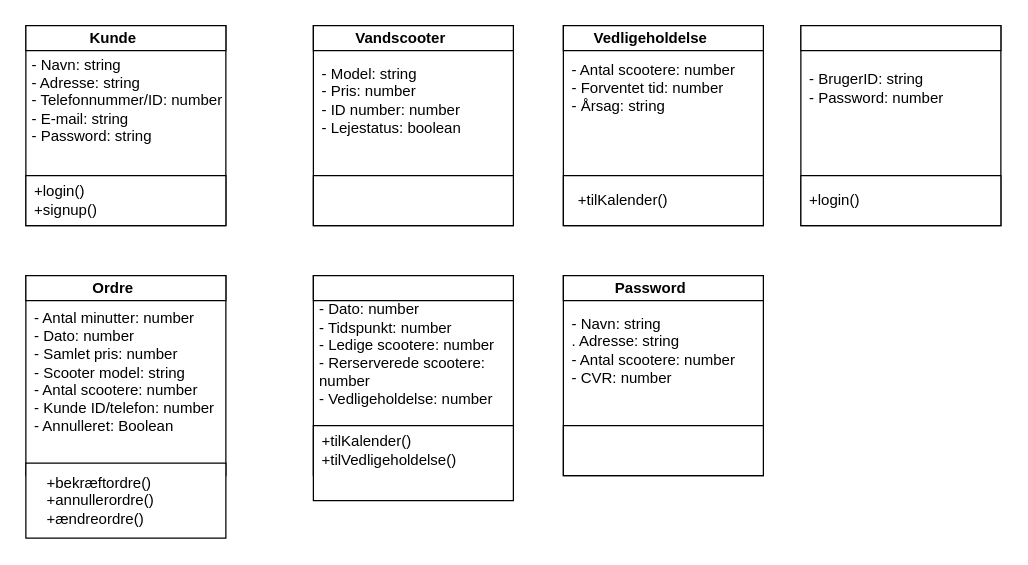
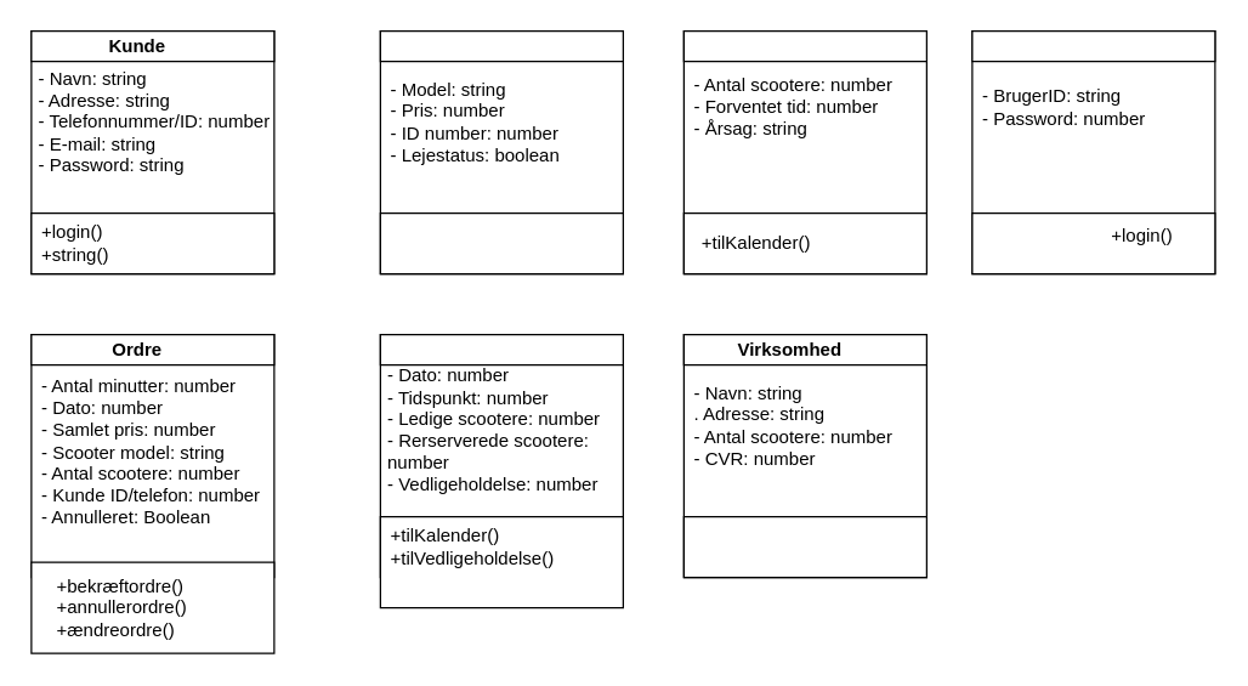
  <mxCell id="0" />
  <mxCell id="1" parent="0" />
  <mxCell id="2" value="" style="whiteSpace=wrap;html=1;aspect=fixed;" vertex="1" parent="1"><mxGeometry x="20" y="20" width="160" height="160" as="geometry" /></mxCell>
  <mxCell id="3" value="" style="rounded=0;whiteSpace=wrap;html=1;" vertex="1" parent="1"><mxGeometry x="20" y="20" width="160" height="20" as="geometry" /></mxCell>
  <mxCell id="4" value="&lt;b&gt;Kunde&lt;/b&gt;" style="text;html=1;strokeColor=none;fillColor=none;align=center;verticalAlign=middle;whiteSpace=wrap;rounded=0;" vertex="1" parent="1"><mxGeometry x="55" y="20" width="70" height="20" as="geometry" /></mxCell>
  <mxCell id="5" value="- Navn: string&lt;br&gt;- Adresse: string&lt;br&gt;- Telefonnummer/ID: number&lt;br&gt;- E-mail: string&lt;br&gt;- Password: string" style="text;html=1;strokeColor=none;fillColor=none;align=left;verticalAlign=middle;whiteSpace=wrap;rounded=0;" vertex="1" parent="1"><mxGeometry x="22.5" y="70" width="155" height="20" as="geometry" /></mxCell>
  <mxCell id="6" value="" style="rounded=0;whiteSpace=wrap;html=1;" vertex="1" parent="1"><mxGeometry x="20" y="140" width="160" height="40" as="geometry" /></mxCell>
- <mxCell id="7" value="+login()&lt;br&gt;+signup()" style="text;html=1;strokeColor=none;fillColor=none;align=left;verticalAlign=middle;whiteSpace=wrap;rounded=0;" vertex="1" parent="1"><mxGeometry x="25" y="150" width="40" height="20" as="geometry" /></mxCell>
+ <mxCell id="7" value="+login()&lt;br&gt;+string()" style="text;html=1;strokeColor=none;fillColor=none;align=left;verticalAlign=middle;whiteSpace=wrap;rounded=0;" vertex="1" parent="1"><mxGeometry x="25" y="150" width="40" height="20" as="geometry" /></mxCell>
  <mxCell id="8" value="" style="whiteSpace=wrap;html=1;aspect=fixed;" vertex="1" parent="1"><mxGeometry x="250" y="20" width="160" height="160" as="geometry" /></mxCell>
  <mxCell id="9" value="" style="rounded=0;whiteSpace=wrap;html=1;" vertex="1" parent="1"><mxGeometry x="250" y="20" width="160" height="20" as="geometry" /></mxCell>
- <mxCell id="10" value="&lt;b&gt;Vandscooter&lt;/b&gt;" style="text;html=1;strokeColor=none;fillColor=none;align=center;verticalAlign=middle;whiteSpace=wrap;rounded=0;" vertex="1" parent="1"><mxGeometry x="285" y="20" width="70" height="20" as="geometry" /></mxCell>
  <mxCell id="11" value="- Model: string&lt;br&gt;- Pris: number&lt;br&gt;- ID number: number&lt;br&gt;- Lejestatus: boolean" style="text;html=1;strokeColor=none;fillColor=none;align=left;verticalAlign=middle;whiteSpace=wrap;rounded=0;" vertex="1" parent="1"><mxGeometry x="255" y="70" width="155" height="20" as="geometry" /></mxCell>
  <mxCell id="12" value="" style="rounded=0;whiteSpace=wrap;html=1;" vertex="1" parent="1"><mxGeometry x="250" y="140" width="160" height="40" as="geometry" /></mxCell>
  <mxCell id="13" value="" style="whiteSpace=wrap;html=1;aspect=fixed;" vertex="1" parent="1"><mxGeometry x="20" y="220" width="160" height="160" as="geometry" /></mxCell>
  <mxCell id="14" value="" style="rounded=0;whiteSpace=wrap;html=1;" vertex="1" parent="1"><mxGeometry x="20" y="220" width="160" height="20" as="geometry" /></mxCell>
  <mxCell id="15" value="&lt;b&gt;Ordre&lt;/b&gt;" style="text;html=1;strokeColor=none;fillColor=none;align=center;verticalAlign=middle;whiteSpace=wrap;rounded=0;" vertex="1" parent="1"><mxGeometry x="55" y="220" width="70" height="20" as="geometry" /></mxCell>
  <mxCell id="16" value="&lt;br&gt;- Antal minutter: number&lt;br&gt;- Dato: number&lt;br&gt;- Samlet pris: number&lt;br&gt;- Scooter model: string&lt;br&gt;- Antal scootere: number&lt;br&gt;- Kunde ID/telefon: number&lt;br&gt;- Annulleret: Boolean" style="text;html=1;strokeColor=none;fillColor=none;align=left;verticalAlign=middle;whiteSpace=wrap;rounded=0;" vertex="1" parent="1"><mxGeometry x="25" y="280" width="155" height="20" as="geometry" /></mxCell>
  <mxCell id="17" value="" style="rounded=0;whiteSpace=wrap;html=1;" vertex="1" parent="1"><mxGeometry x="20" y="370" width="160" height="60" as="geometry" /></mxCell>
  <mxCell id="18" value="+bekræftordre()&lt;br&gt;+annullerordre()&lt;br&gt;+ændreordre()" style="text;html=1;strokeColor=none;fillColor=none;align=left;verticalAlign=middle;whiteSpace=wrap;rounded=0;" vertex="1" parent="1"><mxGeometry x="35" y="390" width="40" height="20" as="geometry" /></mxCell>
  <mxCell id="19" value="" style="whiteSpace=wrap;html=1;aspect=fixed;" vertex="1" parent="1"><mxGeometry x="250" y="220" width="160" height="160" as="geometry" /></mxCell>
  <mxCell id="20" value="" style="rounded=0;whiteSpace=wrap;html=1;" vertex="1" parent="1"><mxGeometry x="250" y="220" width="160" height="20" as="geometry" /></mxCell>
  <mxCell id="21" value="- Dato: number&lt;br&gt;- Tidspunkt: number&lt;br&gt;- Ledige scootere: number&lt;br&gt;- Rerserverede scootere: number&lt;br&gt;- Vedligeholdelse: number&lt;br&gt;&lt;br&gt;" style="text;html=1;strokeColor=none;fillColor=none;align=left;verticalAlign=middle;whiteSpace=wrap;rounded=0;" vertex="1" parent="1"><mxGeometry x="252.5" y="280" width="155" height="20" as="geometry" /></mxCell>
  <mxCell id="22" value="" style="rounded=0;whiteSpace=wrap;html=1;" vertex="1" parent="1"><mxGeometry x="250" y="340" width="160" height="60" as="geometry" /></mxCell>
  <mxCell id="23" value="+tilKalender()&lt;br&gt;+tilVedligeholdelse()" style="text;html=1;strokeColor=none;fillColor=none;align=left;verticalAlign=middle;whiteSpace=wrap;rounded=0;" vertex="1" parent="1"><mxGeometry x="255" y="350" width="145" height="20" as="geometry" /></mxCell>
  <mxCell id="24" value="" style="whiteSpace=wrap;html=1;aspect=fixed;" vertex="1" parent="1"><mxGeometry x="450" y="20" width="160" height="160" as="geometry" /></mxCell>
  <mxCell id="25" value="" style="rounded=0;whiteSpace=wrap;html=1;" vertex="1" parent="1"><mxGeometry x="450" y="20" width="160" height="20" as="geometry" /></mxCell>
- <mxCell id="26" value="&lt;b&gt;Vedligeholdelse&lt;/b&gt;" style="text;html=1;strokeColor=none;fillColor=none;align=center;verticalAlign=middle;whiteSpace=wrap;rounded=0;" vertex="1" parent="1"><mxGeometry x="485" y="20" width="70" height="20" as="geometry" /></mxCell>
  <mxCell id="27" value="- Antal scootere: number&lt;br&gt;- Forventet tid: number&lt;br&gt;- Årsag: string" style="text;html=1;strokeColor=none;fillColor=none;align=left;verticalAlign=middle;whiteSpace=wrap;rounded=0;" vertex="1" parent="1"><mxGeometry x="455" y="60" width="165" height="20" as="geometry" /></mxCell>
  <mxCell id="28" value="" style="rounded=0;whiteSpace=wrap;html=1;" vertex="1" parent="1"><mxGeometry x="450" y="140" width="160" height="40" as="geometry" /></mxCell>
  <mxCell id="29" value="" style="whiteSpace=wrap;html=1;aspect=fixed;" vertex="1" parent="1"><mxGeometry x="450" y="220" width="160" height="160" as="geometry" /></mxCell>
  <mxCell id="30" value="" style="rounded=0;whiteSpace=wrap;html=1;" vertex="1" parent="1"><mxGeometry x="450" y="220" width="160" height="20" as="geometry" /></mxCell>
- <mxCell id="31" value="&lt;b&gt;Password&lt;/b&gt;" style="text;html=1;strokeColor=none;fillColor=none;align=center;verticalAlign=middle;whiteSpace=wrap;rounded=0;" vertex="1" parent="1"><mxGeometry x="485" y="220" width="70" height="20" as="geometry" /></mxCell>
+ <mxCell id="31" value="&lt;b&gt;Virksomhed&lt;/b&gt;" style="text;html=1;strokeColor=none;fillColor=none;align=center;verticalAlign=middle;whiteSpace=wrap;rounded=0;" vertex="1" parent="1"><mxGeometry x="485" y="220" width="70" height="20" as="geometry" /></mxCell>
  <mxCell id="32" value="- Navn: string&lt;br&gt;. Adresse: string&lt;br&gt;- Antal scootere: number&lt;br&gt;- CVR: number&lt;br&gt;" style="text;html=1;strokeColor=none;fillColor=none;align=left;verticalAlign=middle;whiteSpace=wrap;rounded=0;" vertex="1" parent="1"><mxGeometry x="455" y="270" width="155" height="20" as="geometry" /></mxCell>
  <mxCell id="33" value="" style="rounded=0;whiteSpace=wrap;html=1;" vertex="1" parent="1"><mxGeometry x="450" y="340" width="160" height="40" as="geometry" /></mxCell>
  <mxCell id="34" value="" style="whiteSpace=wrap;html=1;aspect=fixed;" vertex="1" parent="1"><mxGeometry x="640" y="20" width="160" height="160" as="geometry" /></mxCell>
  <mxCell id="35" value="" style="rounded=0;whiteSpace=wrap;html=1;" vertex="1" parent="1"><mxGeometry x="640" y="20" width="160" height="20" as="geometry" /></mxCell>
  <mxCell id="36" value="- BrugerID: string&lt;br&gt;- Password: number" style="text;html=1;strokeColor=none;fillColor=none;align=left;verticalAlign=middle;whiteSpace=wrap;rounded=0;" vertex="1" parent="1"><mxGeometry x="645" y="60" width="155" height="20" as="geometry" /></mxCell>
  <mxCell id="37" value="" style="rounded=0;whiteSpace=wrap;html=1;" vertex="1" parent="1"><mxGeometry x="640" y="140" width="160" height="40" as="geometry" /></mxCell>
- <mxCell id="38" value="+login()" style="text;html=1;strokeColor=none;fillColor=none;align=left;verticalAlign=middle;whiteSpace=wrap;rounded=0;" vertex="1" parent="1"><mxGeometry x="645" y="150" width="40" height="20" as="geometry" /></mxCell>
+ <mxCell id="38" value="+login()" style="text;html=1;strokeColor=none;fillColor=none;align=left;verticalAlign=middle;whiteSpace=wrap;rounded=0;" vertex="1" parent="1"><mxGeometry x="730" y="145" width="40" height="20" as="geometry" /></mxCell>
  <mxCell id="39" value="+tilKalender()" style="text;html=1;strokeColor=none;fillColor=none;align=left;verticalAlign=middle;whiteSpace=wrap;rounded=0;" vertex="1" parent="1"><mxGeometry x="460" y="150" width="145" height="20" as="geometry" /></mxCell>
